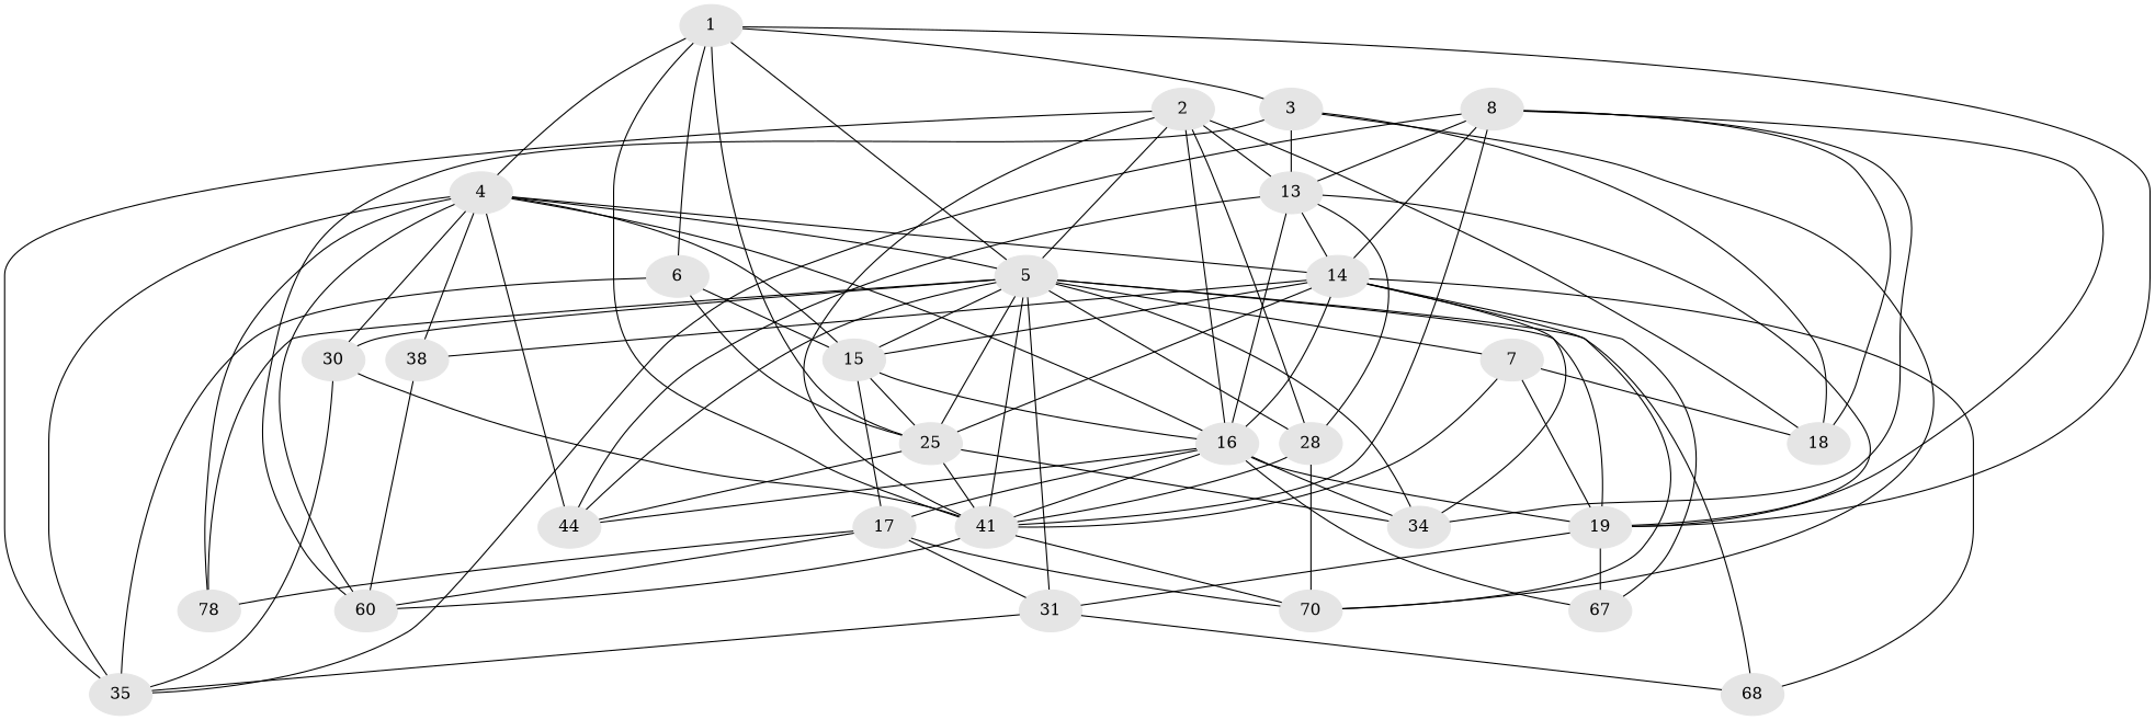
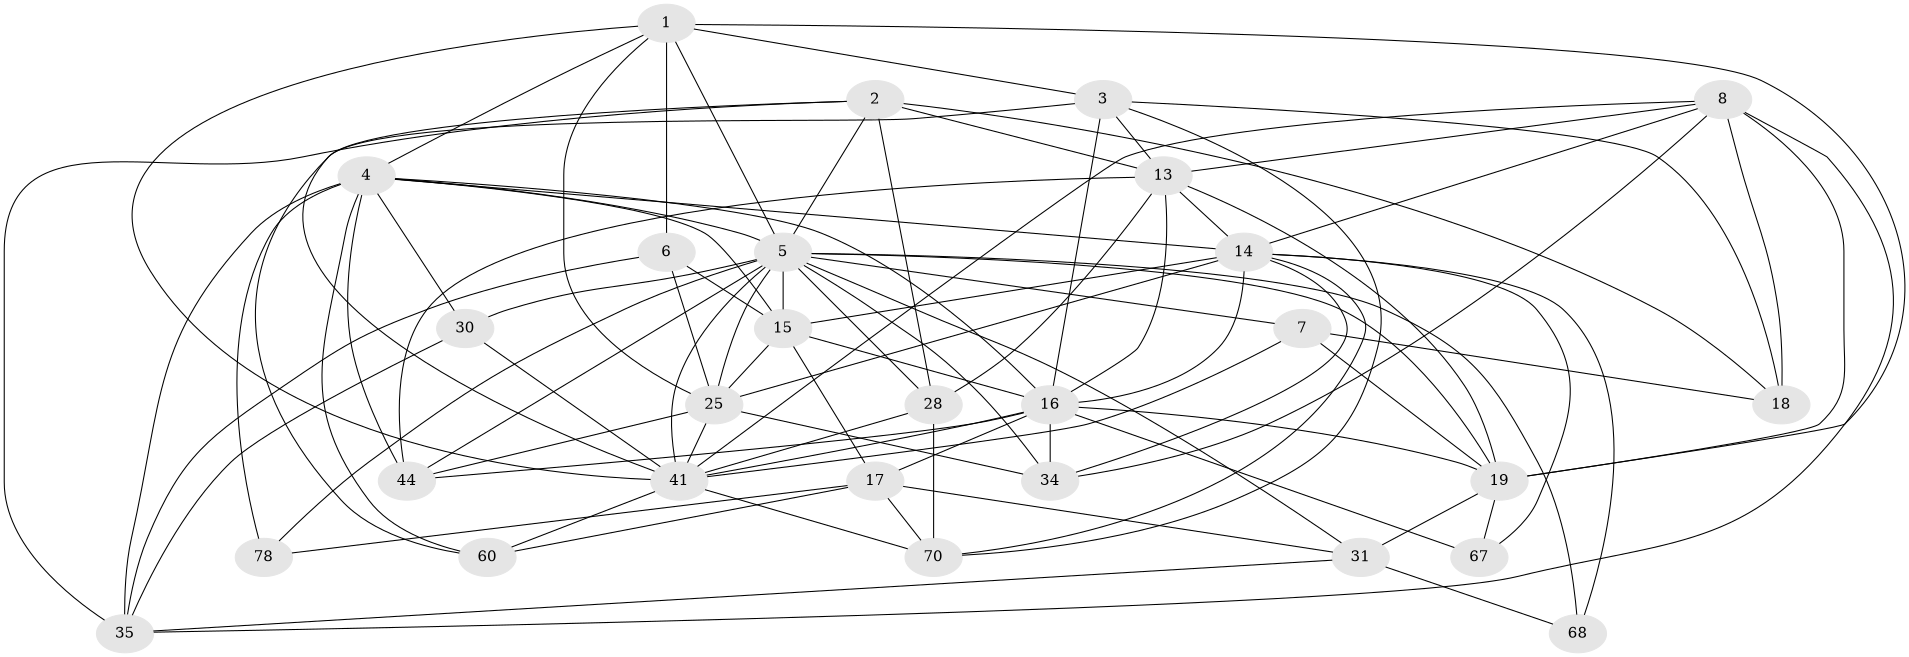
  graph {
    node [color=gray90 style=filled]
    1 [super="+27"]
    3 [super="+64+55"]
    4 [super="+26+73+12+42"]
    5 [super="+80+37+10+24"]
    6 [super="+9"]
    19 [super="+91+50"]
    25 [super="+81+79+86"]
    41 [super="+58+84+82+63"]
    13 [super="+20+61+47"]
    18
    60
    70
    16 [super="+88+72+85+39"]
    35 [super="+59"]
    14 [super="+29+33+52"]
    15 [super="+57+62"]
    30 [super="+65"]
-   38 [super="+71"]
    44 [super="+76+75"]
    n20 [label=78]
    28 [super="+90+36"]
    7 [super="+11"]
    31
    34 [super="+53+48"]
    68 [super="+87"]
    67
    2 [super="+74"]
    17 [super="+21+56+23"]
    8 [super="+54+46"]
    1 -- 3
    1 -- 4
    1 -- 5
    1 -- 6
    1 -- 19
    1 -- 25
    1 -- 41
    3 -- 13
    3 -- 18
    3 -- 60
    3 -- 70
    4 -- 5 [weight=2]
    4 -- 60
    4 -- 16 [weight=2]
    4 -- 35 [weight=2]
    4 -- 14
    4 -- 15
    4 -- 30
-   4 -- 38 [weight=2]
    4 -- 44 [weight=3]
    4 -- n20
    5 -- 19 [weight=3]
    5 -- 25
    5 -- 41 [weight=2]
    5 -- 15
    5 -- 30 [weight=2]
    5 -- 44
    5 -- n20
    5 -- 28
    5 -- 7
    5 -- 31
    5 -- 34
    5 -- 68
    6 -- 25
    6 -- 35
    6 -- 15
    19 -- 31
    19 -- 67
    25 -- 41
    25 -- 44
    25 -- 34
    41 -- 60
    41 -- 70
    13 -- 19
    13 -- 16 [weight=3]
    13 -- 14
    13 -- 44
    13 -- 28
    16 -- 19
    16 -- 41 [weight=2]
    16 -- 44
    16 -- 34 [weight=2]
    16 -- 67
    16 -- 17
    14 -- 25
    14 -- 70 [weight=2]
    14 -- 16 [weight=2]
    14 -- 15 [weight=3]
-   14 -- 38 [weight=2]
    14 -- 34
    14 -- 68
    14 -- 67
    15 -- 25
    15 -- 16
    15 -- 17
    30 -- 41 [weight=2]
    30 -- 35
-   38 -- 60
    28 -- 41
    28 -- 70 [weight=2]
    7 -- 19
    7 -- 41
    7 -- 18
    31 -- 35
    31 -- 68
    2 -- 5
    2 -- 41
    2 -- 13
    2 -- 18
-   2 -- 16
+   3 -- 16
    2 -- 35
    2 -- 28
    17 -- 60
    17 -- 70
    17 -- n20
    17 -- 31
    8 -- 19
    8 -- 41
    8 -- 13
    8 -- 18
    8 -- 35
    8 -- 14
    8 -- 34
  }
